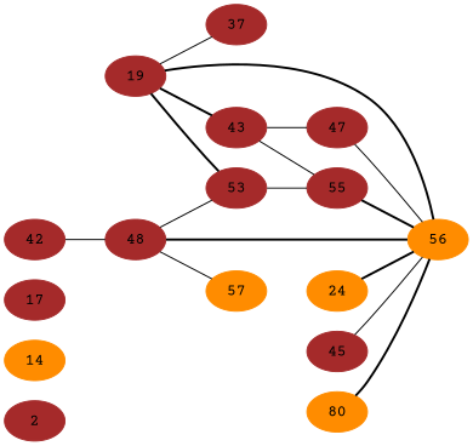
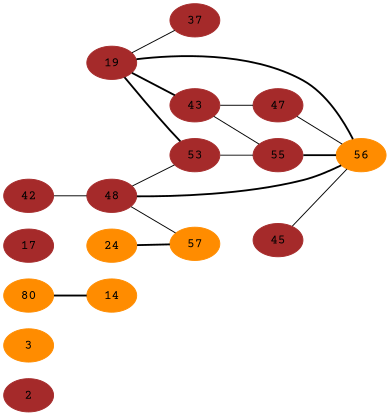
  graph {
    fontname="Courier Prime"
    rankdir=LR
    node [color=brown fontname="Courier Prime" style=filled]
    edge [fontname="Courier Prime" style=solid]
    2
+   3 [color=darkorange]
    14 [color=darkorange super="+10"]
    17
    19 [super="+7+9"]
    37 [super="+32+36"]
    43 [super="+38+26"]
    53 [super="+46+51"]
    56 [color=darkorange super="+25+41+54"]
    47 [super="+33"]
    55 [super="+5+49"]
    n12 [color=darkorange label=24]
    48 [super="+30+39+40"]
    57 [color=darkorange super="+52"]
    42
    45
    n17 [color=darkorange label=80 super="+6+44"]
    19 -- 37
    19 -- 43 [style=bold weight=2]
    19 -- 53 [style=bold weight=2]
    19 -- 56 [style=bold weight=4]
    43 -- 47
    43 -- 55 [weight=3]
    53 -- 55 [weight=2]
    47 -- 56 [weight=2]
    55 -- 56 [style=bold weight=2]
-   n12 -- 56 [style=bold]
+   n12 -- 57 [style=bold]
    48 -- 53 [weight=4]
    48 -- 56 [style=bold weight=4]
    48 -- 57
    42 -- 48
    45 -- 56
-   n17 -- 56 [style=bold weight=3]
+   n17 -- 14 [style=bold weight=3]
  }
